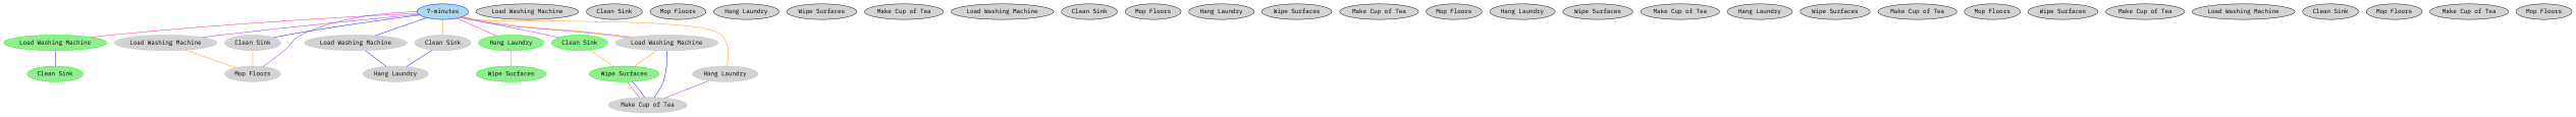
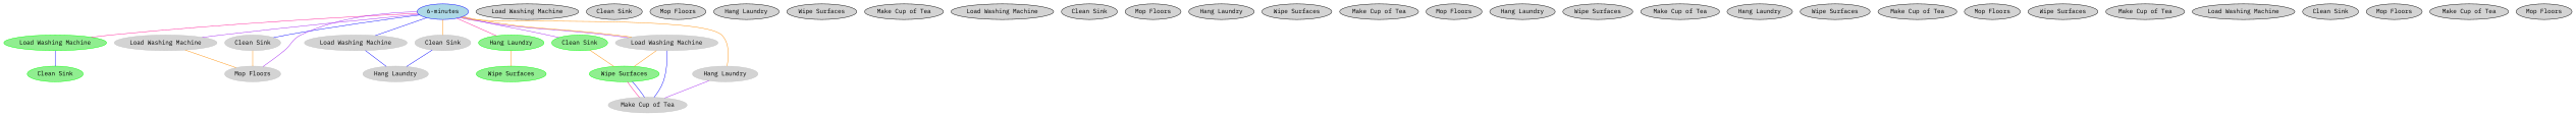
  graph {
    fontname="IBM Plex Mono"
    node [style=filled fontname="IBM Plex Mono"]
    edge [color=darkorange fontname="IBM Plex Mono"]
-   n1 [color=blue fillcolor=lightblue label="7-minutes"]
+   n1 [color=blue fillcolor=lightblue label="6-minutes"]
    n2 [color=green fillcolor=lightgreen label="Load Washing Machine"]
    n3 [color=grey fillcolor=lightgrey label="Load Washing Machine"]
    n4 [color=grey fillcolor=lightgrey label="Clean Sink"]
    n5 [color=grey fillcolor=lightgrey label="Mop Floors"]
    n6 [color=grey fillcolor=lightgrey label="Load Washing Machine"]
    n7 [color=grey fillcolor=lightgrey label="Clean Sink"]
    n8 [color=green fillcolor=lightgreen label="Hang Laundry"]
    n9 [color=grey fillcolor=lightgrey label="Load Washing Machine"]
    n10 [color=green fillcolor=lightgreen label="Clean Sink"]
    n11 [color=grey fillcolor=lightgrey label="Hang Laundry"]
    n12 [label="Load Washing Machine"]
    n13 [label="Clean Sink"]
    n14 [label="Mop Floors"]
    n15 [label="Hang Laundry"]
    n16 [label="Wipe Surfaces"]
    n17 [label="Make Cup of Tea"]
    n18 [label="Load Washing Machine"]
    n19 [label="Clean Sink"]
    n20 [label="Mop Floors"]
    n21 [label="Hang Laundry"]
    n22 [label="Wipe Surfaces"]
    n23 [label="Make Cup of Tea"]
    n24 [color=green fillcolor=lightgreen label="Clean Sink"]
    n25 [label="Mop Floors"]
    n26 [label="Hang Laundry"]
    n27 [label="Wipe Surfaces"]
    n28 [label="Make Cup of Tea"]
    n29 [label="Hang Laundry"]
    n30 [label="Wipe Surfaces"]
    n31 [label="Make Cup of Tea"]
    n32 [color=grey fillcolor=lightgrey label="Hang Laundry"]
    n33 [label="Mop Floors"]
    n34 [label="Wipe Surfaces"]
    n35 [label="Make Cup of Tea"]
    n36 [label="Load Washing Machine"]
    n37 [label="Clean Sink"]
    n38 [label="Mop Floors"]
    n39 [color=green fillcolor=lightgreen label="Wipe Surfaces"]
    n40 [label="Make Cup of Tea"]
    n41 [color=green fillcolor=lightgreen label="Wipe Surfaces"]
    n42 [color=grey fillcolor=lightgrey label="Make Cup of Tea"]
    n43 [label="Mop Floors"]
    n1 -- n2 [color=deeppink]
    n1 -- n3 [color=purple]
    n1 -- n4 [color=blue]
    n1 -- n5 [color=purple]
    n1 -- n6 [color=blue]
    n1 -- n7
    n1 -- n8 [color=deeppink]
    n1 -- n9 [color=purple]
    n1 -- n9
    n1 -- n10 [color=purple]
    n1 -- n11
    n2 -- n24 [color=blue]
    n3 -- n5
    n4 -- n5
    n6 -- n32 [color=blue]
    n7 -- n32 [color=blue]
    n8 -- n39
    n9 -- n41
    n9 -- n42 [color=blue]
    n10 -- n41
    n11 -- n42 [color=purple]
    n41 -- n42 [color=deeppink]
    n41 -- n42 [color=blue]
  }
